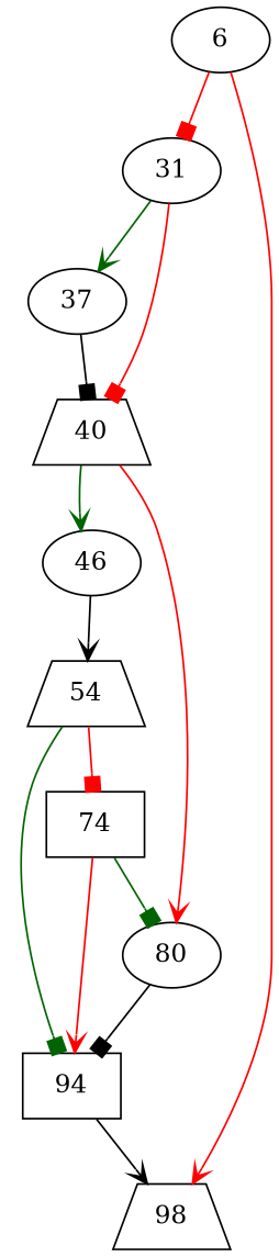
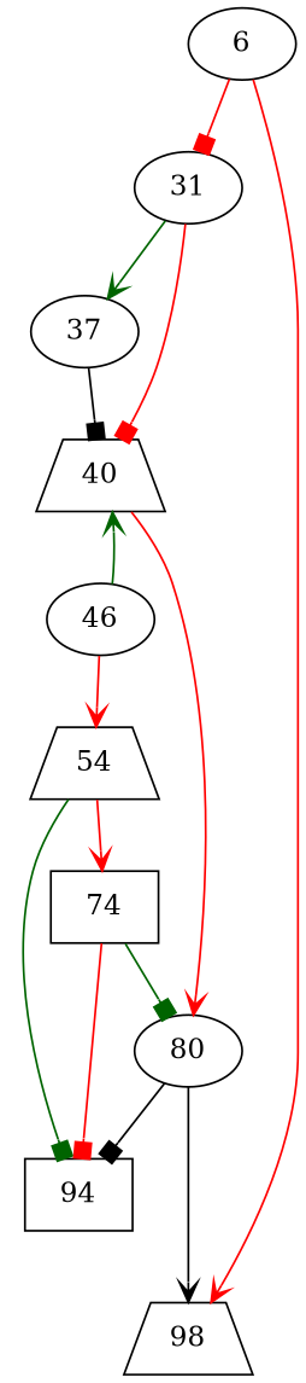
  strict digraph {
    node [shape=ellipse]
    edge [arrowhead=box color=red cond=true]
    6 [entry=true]
    31
    98 [shape=trapezium]
    37
    40 [shape=trapezium]
    46
    80
    54 [shape=trapezium]
    94 [shape=box]
    74 [shape=box]
    6 -> 31
    6 -> 98 [arrowhead=vee cond=false]
    31 -> 37 [arrowhead=vee color=darkgreen]
    31 -> 40 [cond=false]
    37 -> 40 [color="" cond=""]
-   40 -> 46 [arrowhead=vee color=darkgreen]
+   46 -> 40 [arrowhead=vee color=darkgreen]
    40 -> 80 [arrowhead=vee cond=false]
-   46 -> 54 [arrowhead=vee color="" cond=""]
+   46 -> 54 [arrowhead=vee cond=""]
    80 -> 94 [color="" cond=""]
    54 -> 94 [color=darkgreen]
-   54 -> 74 [cond=false]
-   94 -> 98 [arrowhead=vee color="" cond=""]
+   54 -> 74 [arrowhead=vee cond=false]
+   80 -> 98 [arrowhead=vee color="" cond=""]
    74 -> 80 [color=darkgreen]
-   74 -> 94 [arrowhead=vee cond=false]
+   74 -> 94 [cond=false]
  }
